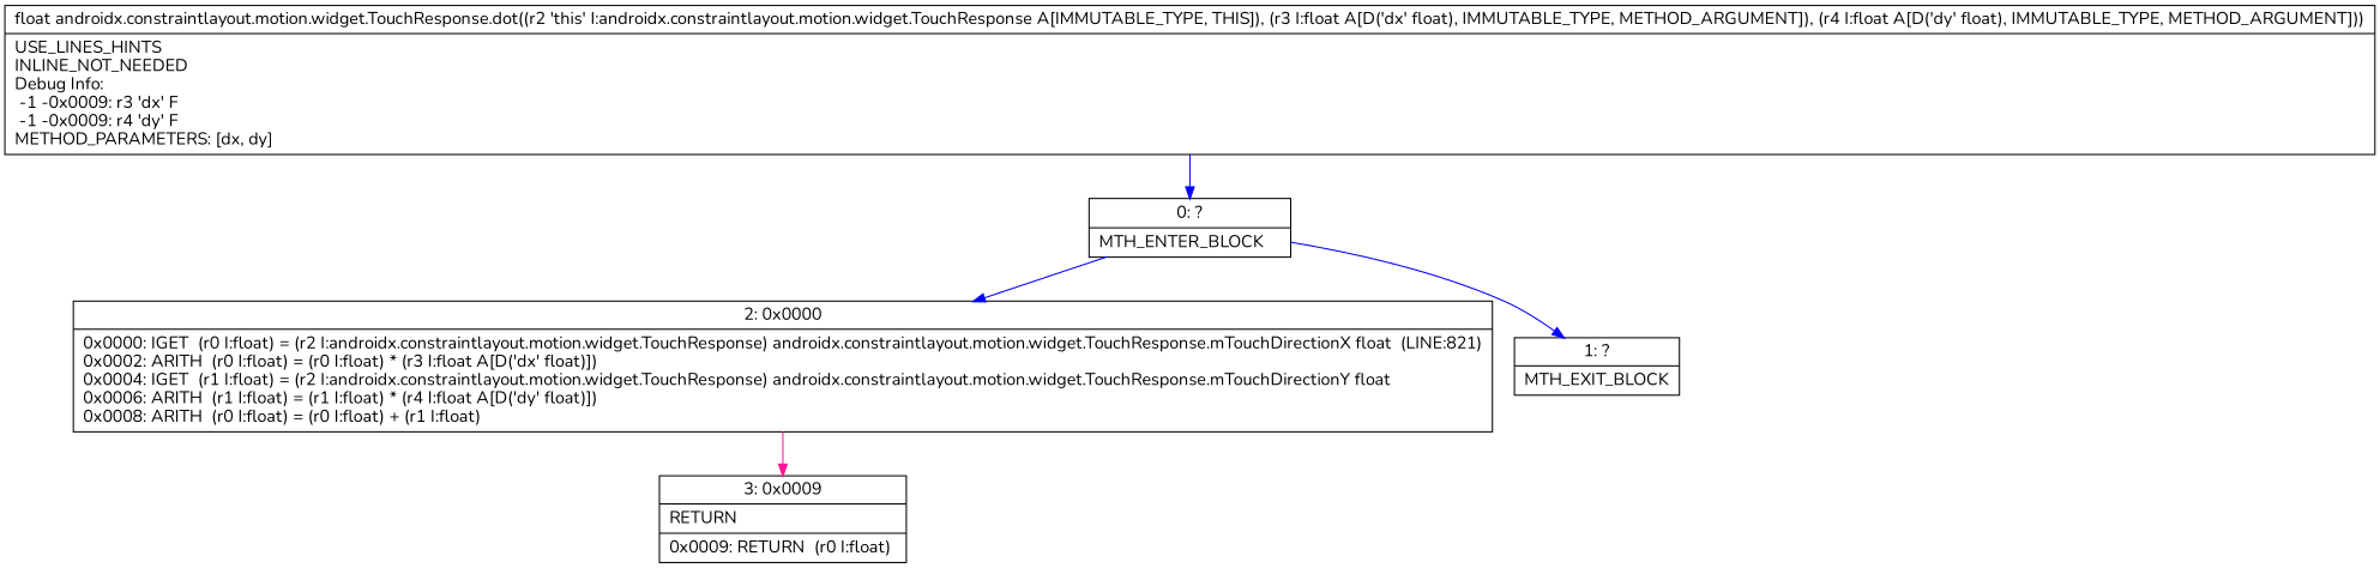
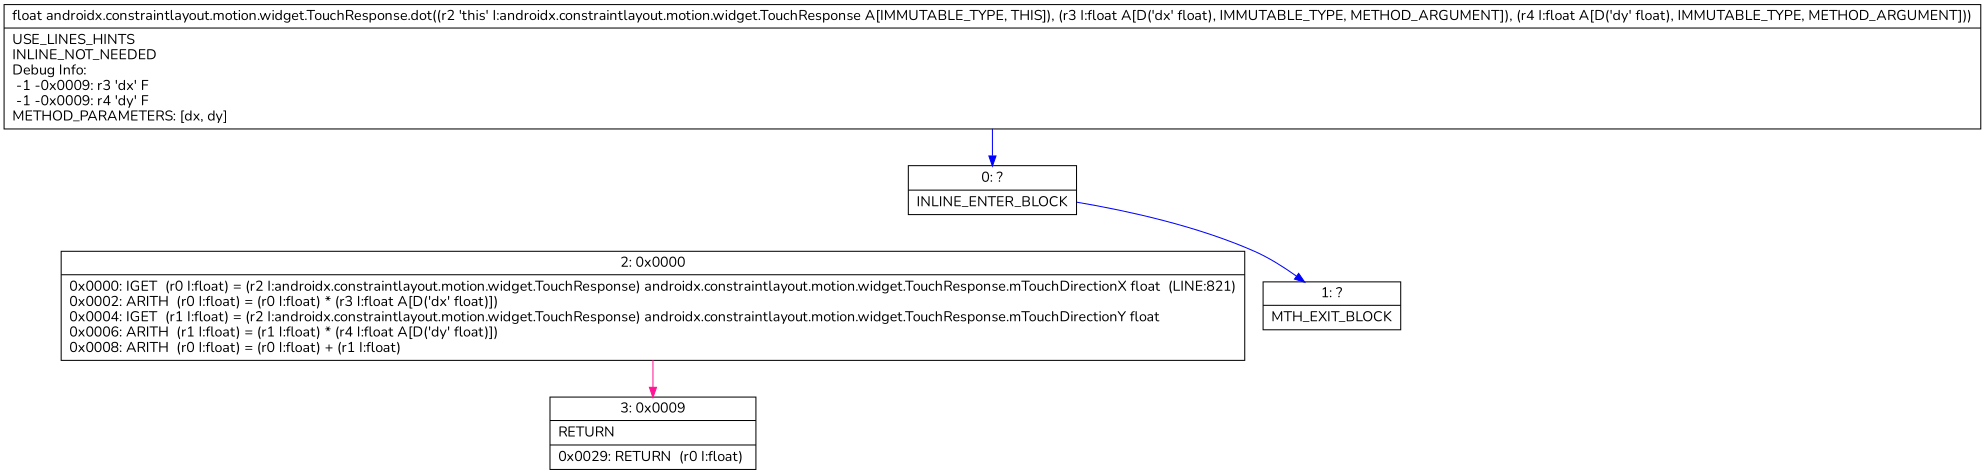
  digraph {
    fontname=Nunito
    node [fontname=Nunito shape=record]
    edge [color=blue fontname=Nunito]
-   n1 [label="{0\:\ ?|MTH_ENTER_BLOCK\l}"]
+   n1 [label="{0\:\ ?|INLINE_ENTER_BLOCK\l}"]
    n2 [label="{2\:\ 0x0000|0x0000: IGET  (r0 I:float) = (r2 I:androidx.constraintlayout.motion.widget.TouchResponse) androidx.constraintlayout.motion.widget.TouchResponse.mTouchDirectionX float  (LINE:821)\l0x0002: ARITH  (r0 I:float) = (r0 I:float) * (r3 I:float A[D('dx' float)]) \l0x0004: IGET  (r1 I:float) = (r2 I:androidx.constraintlayout.motion.widget.TouchResponse) androidx.constraintlayout.motion.widget.TouchResponse.mTouchDirectionY float \l0x0006: ARITH  (r1 I:float) = (r1 I:float) * (r4 I:float A[D('dy' float)]) \l0x0008: ARITH  (r0 I:float) = (r0 I:float) + (r1 I:float) \l}"]
    n3 [label="{1\:\ ?|MTH_EXIT_BLOCK\l}"]
-   n4 [label="{3\:\ 0x0009|RETURN\l|0x0009: RETURN  (r0 I:float) \l}"]
+   n4 [label="{3\:\ 0x0009|RETURN\l|0x0029: RETURN  (r0 I:float) \l}"]
    n5 [label="{float androidx.constraintlayout.motion.widget.TouchResponse.dot((r2 'this' I:androidx.constraintlayout.motion.widget.TouchResponse A[IMMUTABLE_TYPE, THIS]), (r3 I:float A[D('dx' float), IMMUTABLE_TYPE, METHOD_ARGUMENT]), (r4 I:float A[D('dy' float), IMMUTABLE_TYPE, METHOD_ARGUMENT]))  | USE_LINES_HINTS\lINLINE_NOT_NEEDED\lDebug Info:\l  \-1 \-0x0009: r3 'dx' F\l  \-1 \-0x0009: r4 'dy' F\lMETHOD_PARAMETERS: [dx, dy]\l}"]
-   n1 -> n2
    n1 -> n3
    n2 -> n4 [color=deeppink]
    n5 -> n1
  }
